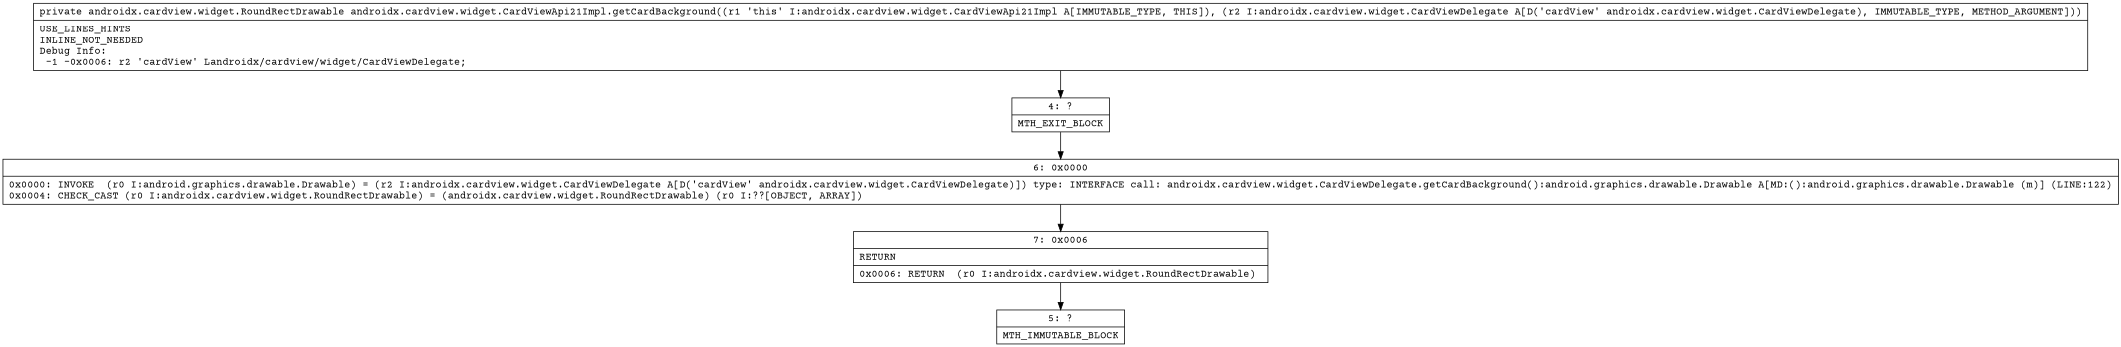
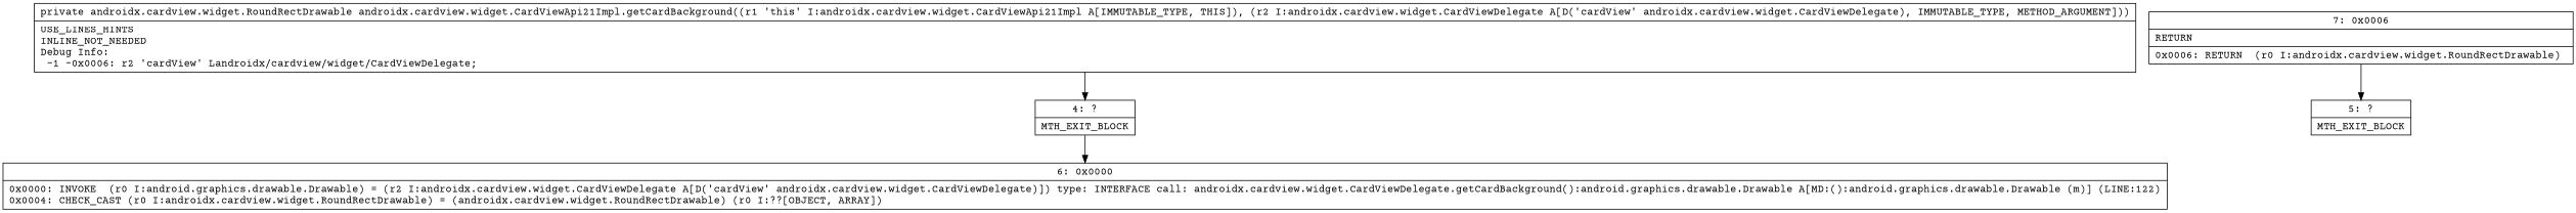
  digraph {
    fontname="Courier Prime"
    node [fontname="Courier Prime" shape=record]
    edge [fontname="Courier Prime"]
    n1 [label="{4\:\ ?|MTH_EXIT_BLOCK\l}"]
    n2 [label="{6\:\ 0x0000|0x0000: INVOKE  (r0 I:android.graphics.drawable.Drawable) = (r2 I:androidx.cardview.widget.CardViewDelegate A[D('cardView' androidx.cardview.widget.CardViewDelegate)]) type: INTERFACE call: androidx.cardview.widget.CardViewDelegate.getCardBackground():android.graphics.drawable.Drawable A[MD:():android.graphics.drawable.Drawable (m)] (LINE:122)\l0x0004: CHECK_CAST (r0 I:androidx.cardview.widget.RoundRectDrawable) = (androidx.cardview.widget.RoundRectDrawable) (r0 I:??[OBJECT, ARRAY]) \l}"]
    n3 [label="{7\:\ 0x0006|RETURN\l|0x0006: RETURN  (r0 I:androidx.cardview.widget.RoundRectDrawable) \l}"]
-   n4 [label="{5\:\ ?|MTH_IMMUTABLE_BLOCK\l}"]
+   n4 [label="{5\:\ ?|MTH_EXIT_BLOCK\l}"]
    n5 [label="{private androidx.cardview.widget.RoundRectDrawable androidx.cardview.widget.CardViewApi21Impl.getCardBackground((r1 'this' I:androidx.cardview.widget.CardViewApi21Impl A[IMMUTABLE_TYPE, THIS]), (r2 I:androidx.cardview.widget.CardViewDelegate A[D('cardView' androidx.cardview.widget.CardViewDelegate), IMMUTABLE_TYPE, METHOD_ARGUMENT]))  | USE_LINES_HINTS\lINLINE_NOT_NEEDED\lDebug Info:\l  \-1 \-0x0006: r2 'cardView' Landroidx\/cardview\/widget\/CardViewDelegate;\l}"]
    n1 -> n2
-   n2 -> n3
    n3 -> n4
    n5 -> n1
  }
